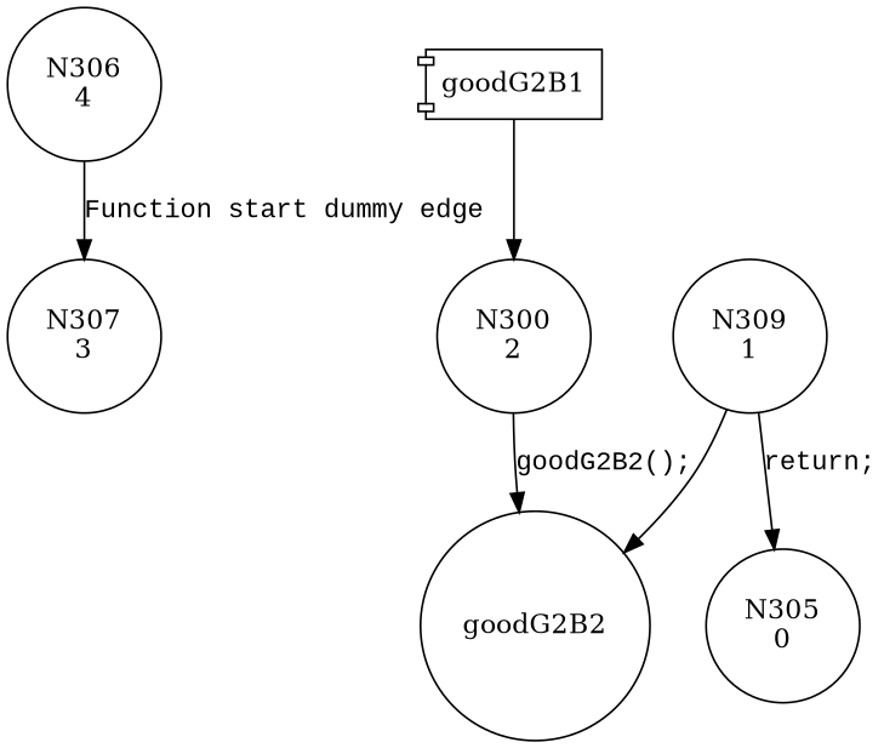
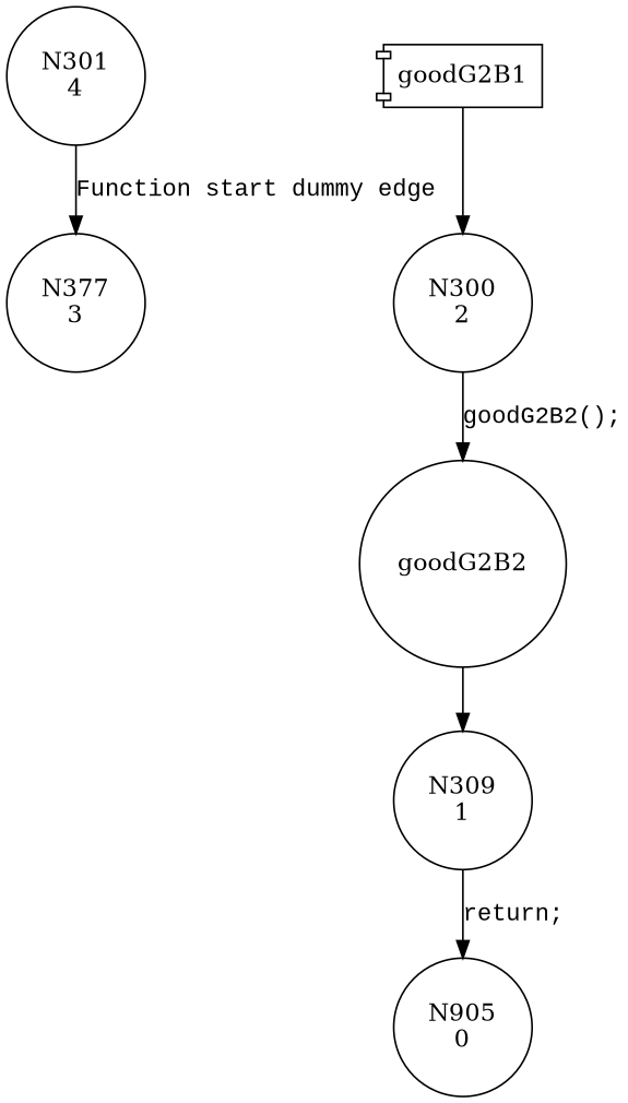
  digraph {
    node [shape=circle]
    edge [fontname="Courier New"]
-   n1 [label="N307\n3"]
+   n1 [label="N377\n3"]
    n2 [label=goodG2B1 shape=component]
    n3 [label="N300\n2"]
    n4 [label=goodG2B2]
    n5 [label="N309\n1"]
-   n6 [label="N305\n0"]
-   n7 [label="N306\n4"]
+   n6 [label="N905\n0"]
+   n7 [label="N301\n4"]
    n2 -> n3
    n3 -> n4 [label="goodG2B2();"]
-   n5 -> n4
+   n4 -> n5
    n5 -> n6 [label="return;"]
    n7 -> n1 [label="Function start dummy edge"]
  }
